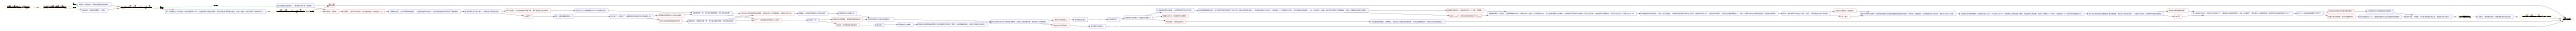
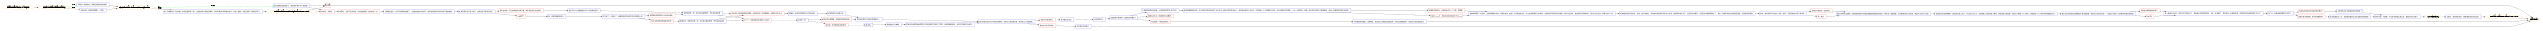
  digraph {
    rankdir=LR
    node [color=blue shape=box]
    "EleanorRank5Convo4 begins." [color=orange shape=""]
    n2 [color=orange label="Check boolean EleanorDating" shape=""]
    n3 [label="亲爱的？如果你在，我现在很需要你的倾听。"]
    n4 [label="如果你在，我现在很需要一个朋友。"]
    n5 [color=orange label="Check boolean EleanorArthurNightmare" shape=""]
    n6 [label="我又做那些亚瑟的梦了。那些他不得不杀了我的梦。"]
    n7 [label="我一直做着这个可怕的梦，梦到亚瑟要杀了我。当他把剑插入我的肋骨时，我尖叫着“埃莉诺就在这里，你这个蠢货！”他已经听不见我的声音了。"]
    n8 [color=red label="我在呢。没事的。"]
    n9 [color=red label="[无视]"]
-   n10 [color=orange label="Boolean EleanorArthurNightmare is 可能吧 true." shape=""]
+   n10 [color=orange label="Boolean EleanorArthurNightmare is now true." shape=""]
    n11 [color=red label="埃莉诺，亚瑟不会杀你的。你是他的姐姐。他知道这一点。"]
    "Chat ends." [color=orange shape=""]
    n13 [label="问题就在这里。“你不再是我的姐姐了。”这是他在梦中说的话。然后他用他的玩具剑刺穿了我的胸膛。"]
    n14 [label="在梦里我们还只是小孩子，如果这还不够混乱的话。"]
    n15 [color=red label="那不是真的。无论你被感染得多严重，我不相信亚瑟会伤害你。"]
    n16 [color=red label="……哎呀。"]
    n17 [label="甚至不会”让我摆脱痛苦“吗？即使我在受苦？"]
    n18 [label="嗯。这是最糟糕的部分。"]
    n19 [label="他跟他爸爸一样。他只做正确的事情，而不是容易的事。"]
    n20 [label="太生动了，太真实了。就像我在回忆真实发生过的事情一样。"]
    n21 [color=red label="无论你认为你的家庭有多糟糕，与我见过的一些家庭相比，这根本不算什么。"]
    n22 [color=red label="等一下。你爸爸和这件事有什么关系？"]
    n23 [color=red label="但我相信亚瑟实际上不会这么做的。"]
    n24 [color=red label="也许你应该和亚瑟谈谈这件事？"]
    n25 [label="我确信。未来在其残酷性上非常有创意。"]
    n26 [label="关系到一切。"]
    n27 [label="我做不到。他跟他爸爸一样。他只做正确的事情，而不是容易的事。"]
    n28 [label="但我现在关心的是过去。"]
    n29 [color=red label="如果你想让我理解，你得给我更多的信息。"]
    n30 [color=red label="埃莉诺，请不要故意含糊其辞。"]
    n31 [label="这是许多我们不曾谈论的事情之一。"]
    n32 [label="我没有。"]
    n33 [label="我们没谈论过在卡沃纳发生的事情，没谈论过克里斯托弗，更没谈论过卡莉奶奶。"]
    n34 [label="我真的在尽力解释。"]
    n35 [color=red label="那也许你不应该谈论。"]
    n36 [color=red label="那也许你应该谈论。"]
    n37 [label="我爸爸为亚瑟和他处理我们之间问题的方式树立了榜样。或者更确切地说，这种方式就是不去处理。"]
    n38 [label="也许我不应该谈论。"]
    n39 [label="也许我应该谈论。"]
    n40 [label="也许是时候了。"]
    n41 [label="你想听整个故事吗？还是我只讲重点？"]
    n42 [color=red label="我哪儿也不去。告诉我整个故事吧。"]
    n43 [color=red label="可以给我一个简短版本吗？"]
    n44 [label="卡莉奶奶是我们的祖母。卡莉斯塔·彭罗斯·南丁格尔。"]
    n45 [label="卡莉奶奶病得很重。精神错乱。我们的父亲用枕头把她闷死，不愿让她继续受苦。希望这对你来说够简洁。"]
    n46 [label="她患有佩勒姆综合症。你们现在可能已经找到了治疗方法（她内心痛苦地说道）。这种病会侵蚀人的心智。与其说是一下子看着某人死去，不如说是他们逐渐地，一点一点地消失，就像一张老照片在阳光下慢慢褪色，或是一段被复制过多的录像带。"]
    n47 [color=red label="就像苏达的情况，让她决定成为一个中枢。我理解。"]
    n48 [color=red label="实际上……不，我们还没有找到治疗方法……"]
    n49 [label="她刚来和我们一起住时，亚瑟和我都很兴奋。对我们来说，她是一位可爱的老太太，身上散发着紫罗兰的香味，会用各种不同的声音讲故事。我们过生日时，她会给我们真钱折纸。我们以为生活会一直像过生日一样。"]
    n50 [label="后来她的状况开始恶化。起初，她只是健忘。后来她开始把我们和其他人弄混。她把我叫成艾伯丁，把亚瑟叫成查理。还问起吉米跑到哪里去了。我们一直都不知道吉米是狗还是猫，还是她的男朋友。"]
    n51 [label="后来，她开始和不存在的人说话。然后，天黑后她会在房子里徘徊。"]
    n52 [color=red label="这对你们俩来说一定很可怕。"]
    n53 [color=red label="哦，虚空。"]
    n54 [label="我记得半夜上厕所时，看到她在黑暗中沿着走廊踉踉跄跄地向我走来，呻吟着，脸部扭曲，头发像疯掉的小丑假发。我忍不住尖叫了起来。"]
    n55 [label="当情况变得非常糟糕时，她会躺在床上尖叫。早上我们去上学，在回家路上当我拐进小巷时，我会感到心情沉重，因为过了整整八个小时后，我还能在十户人家开外听到她的尖叫。"]
    n56 [label="我们的父亲曾经说过要用枕头捂住她的脸。我们以为他在开玩笑，一定是在开玩笑，因为那毕竟是他的妈妈。"]
    n57 [color=red label="现在很多事情都说得通了。"]
    n58 [color=red label="……哦。"]
    n59 [label="有一晚她又在尖叫，然后尖叫声就停止了。我起床走到亚瑟的房间。当然，他也醒了。我们坐在一起静静听着，然后我们听到她房间的门关上了。"]
    n60 [label="第二天，爸爸说她在睡梦中去世了。"]
    n61 [color=red label="你害怕亚瑟也会对你做同样的事吗？"]
    n62 [color=red label="亚瑟不是你的爸爸。他不会做那种事。"]
    n63 [label="如果他真的认为那是最好的选择呢？"]
    n64 [label="你无法确定这一点。如果亚瑟真的认为这是最好的选择呢？"]
    n65 [label="我不知道。可能吧。不过现在我说出来之后，感觉没那么可能了。"]
    n66 [color=orange label="+20 Chemistry" shape=""]
    n67 [label="你真好。谢谢你的包容。我需要把这些话说出来。"]
    n68 [color=orange label="Boolean EleanorDreams is now true." shape=""]
    "EleanorRank5Convo4 begins." -> n2
-   n2 -> n3 [color=green label=false]
+   n2 -> n3 [color=green label=true]
    n2 -> n4 [color=brown label=true]
    n3 -> n5
    n4 -> n5
    n5 -> n6 [color=green label=true]
    n5 -> n7 [color=brown label=false]
    n6 -> n8
    n6 -> n9
    n7 -> n10
    n8 -> n11
    n9 -> "Chat ends."
    n10 -> n8
    n10 -> n9
    n11 -> n13
    n13 -> n14
    n14 -> n15
    n14 -> n16
    n15 -> n17
    n16 -> n18
    n17 -> n19
    n18 -> n20
    n19 -> n21
    n19 -> n22
    n20 -> n23
    n20 -> n24
    n21 -> n25
    n22 -> n26
    n23 -> n19
    n24 -> n27
    n25 -> n28
    n26 -> n29
    n26 -> n30
    n27 -> n21
    n27 -> n22
    n28 -> n31
    n29 -> n31
    n30 -> n32
    n31 -> n33
    n32 -> n34
    n33 -> n35
    n33 -> n36
    n34 -> n37
    n35 -> n38
    n36 -> n39
    n37 -> n33
    n38 -> "Chat ends."
    n39 -> n40
    n40 -> n41
    n41 -> n42
    n41 -> n43
    n41 -> n44
    n43 -> n45
    n44 -> n46
    n45 -> "Chat ends."
    n46 -> n47
    n46 -> n48
    n47 -> n49
    n48 -> n49
    n49 -> n50
    n50 -> n51
    n51 -> n52
    n51 -> n53
    n52 -> n54
    n53 -> n54
    n54 -> n55
    n55 -> n56
    n56 -> n57
    n56 -> n58
    n57 -> n59
    n58 -> n59
    n59 -> n60
    n60 -> n61 [color=brown]
    n60 -> n62
    n61 -> n63
    n62 -> n64
    n63 -> n65
    n64 -> n65
    n65 -> n66
    n66 -> n67
    n67 -> n68
    n68 -> "Chat ends."
  }
